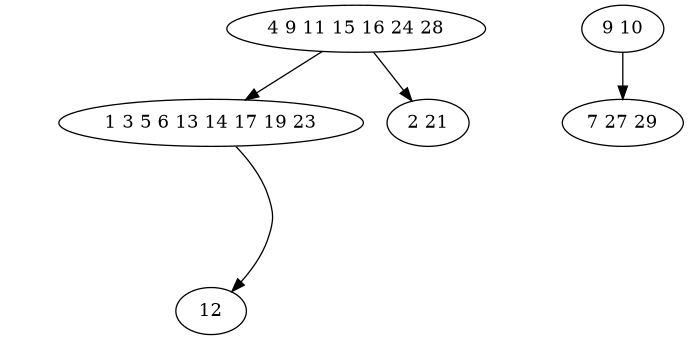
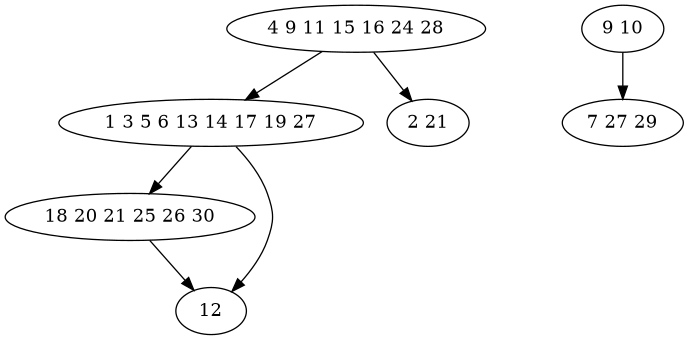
  digraph {
    n1 [label="4 9 11 15 16 24 28"]
-   n2 [label="1 3 5 6 13 14 17 19 23"]
+   n2 [label="1 3 5 6 13 14 17 19 27"]
    n3 [label="2 21"]
+   n4 [label="18 20 21 25 26 30"]
    n5 [label=12]
    n6 [label="9 10"]
    n7 [label="7 27 29"]
    n1 -> n2
    n1 -> n3
+   n2 -> n4
    n2 -> n5
+   n4 -> n5
    n6 -> n7
  }
